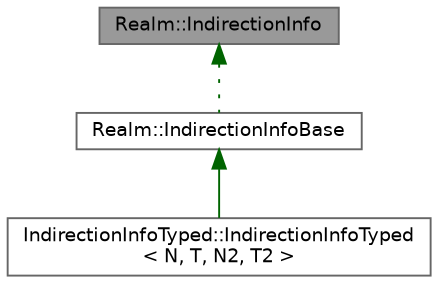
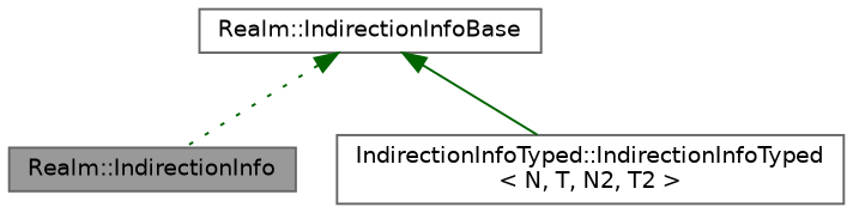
  digraph {
    node [color=gray40 fillcolor=white fontname=Helvetica fontsize=10 shape=box style=filled]
    edge [color=darkgreen dir=back fontname=Helvetica fontsize=10 labelfontname=Helvetica labelfontsize=10]
    n1 [fillcolor=grey60 fontcolor=black height=0.2 label="Realm::IndirectionInfo" width=0.4]
    n2 [height=0.2 label="Realm::IndirectionInfoBase" width=0.4]
    n3 [height=0.2 label="IndirectionInfoTyped::IndirectionInfoTyped\l\< N, T, N2, T2 \>" width=0.4]
-   n1 -> n2 [style=dotted]
+   n2 -> n1 [style=dotted]
    n2 -> n3 [style=solid]
  }
